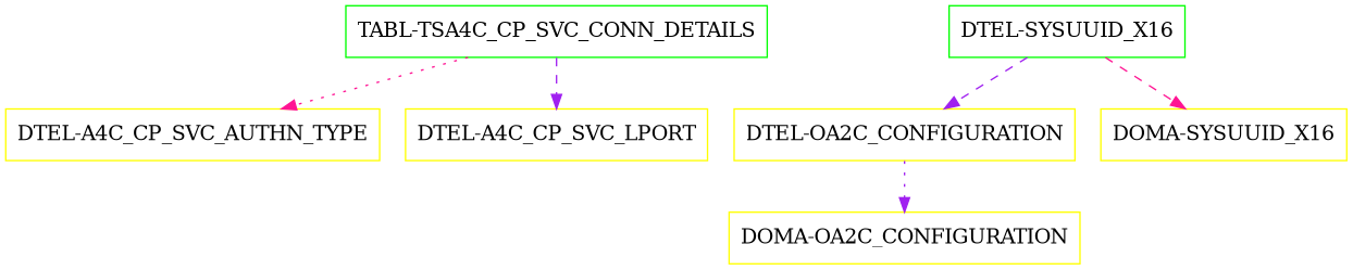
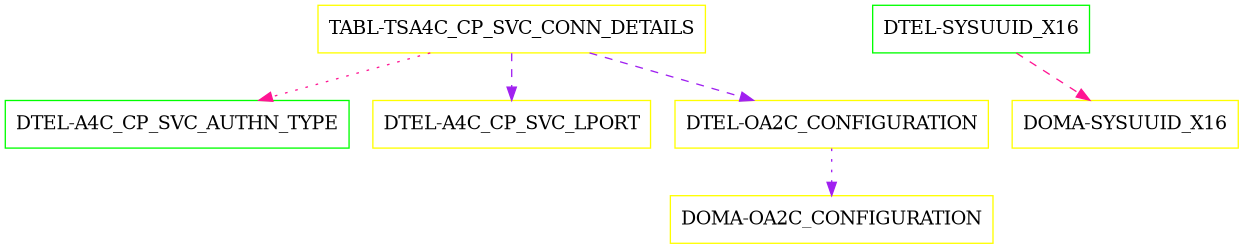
  digraph {
    node [color=yellow shape=box]
    edge [color=purple style=dashed]
-   "TABL-TSA4C_CP_SVC_CONN_DETAILS" [color=green]
+   "TABL-TSA4C_CP_SVC_CONN_DETAILS"
    "DTEL-OA2C_CONFIGURATION"
-   "DTEL-A4C_CP_SVC_AUTHN_TYPE"
+   "DTEL-A4C_CP_SVC_AUTHN_TYPE" [color=green]
    "DTEL-A4C_CP_SVC_LPORT"
    "DOMA-OA2C_CONFIGURATION"
    "DTEL-SYSUUID_X16" [color=green]
    "DOMA-SYSUUID_X16"
-   "DTEL-SYSUUID_X16" -> "DTEL-OA2C_CONFIGURATION"
+   "TABL-TSA4C_CP_SVC_CONN_DETAILS" -> "DTEL-OA2C_CONFIGURATION"
    "TABL-TSA4C_CP_SVC_CONN_DETAILS" -> "DTEL-A4C_CP_SVC_AUTHN_TYPE" [color=deeppink style=dotted]
    "TABL-TSA4C_CP_SVC_CONN_DETAILS" -> "DTEL-A4C_CP_SVC_LPORT"
    "DTEL-OA2C_CONFIGURATION" -> "DOMA-OA2C_CONFIGURATION" [style=dotted]
    "DTEL-SYSUUID_X16" -> "DOMA-SYSUUID_X16" [color=deeppink]
  }
